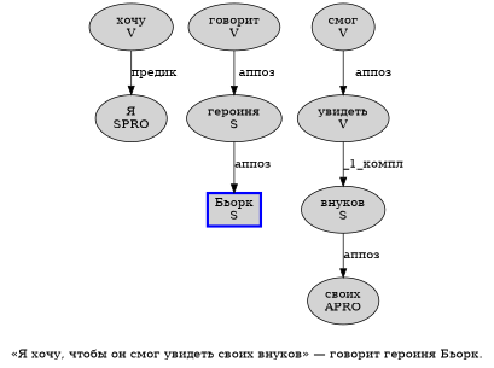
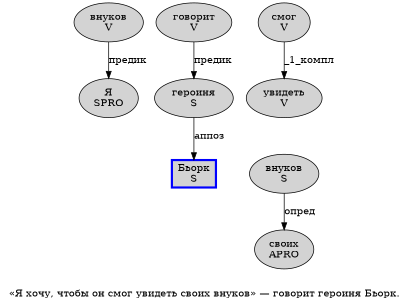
  digraph {
    fontname="DejaVu Serif"
    label="«Я хочу, чтобы он смог увидеть своих внуков» — говорит героиня Бьорк."
    node [fillcolor=lightgray fontname="DejaVu Serif" penwidth=1 shape=ellipse style=filled]
    edge [fontname="DejaVu Serif"]
    n1 [label="Я\nSPRO"]
-   n2 [label="хочу\nV"]
+   n2 [label="внуков\nV"]
    n3 [label="говорит\nV"]
    n4 [label="героиня\nS"]
    n5 [label="смог\nV"]
    n6 [label="увидеть\nV"]
    n7 [label="внуков\nS"]
    n8 [label="своих\nAPRO"]
    n9 [color=blue label="Бьорк\nS" penwidth=3 shape=box]
    n2 -> n1 [label="предик"]
-   n3 -> n4 [label="аппоз"]
+   n3 -> n4 [label="предик"]
    n4 -> n9 [label="аппоз"]
-   n5 -> n6 [label="аппоз"]
-   n6 -> n7 [label="_1_компл"]
-   n7 -> n8 [label="аппоз"]
+   n5 -> n6 [label="_1_компл"]
+   n7 -> n8 [label="опред"]
  }
